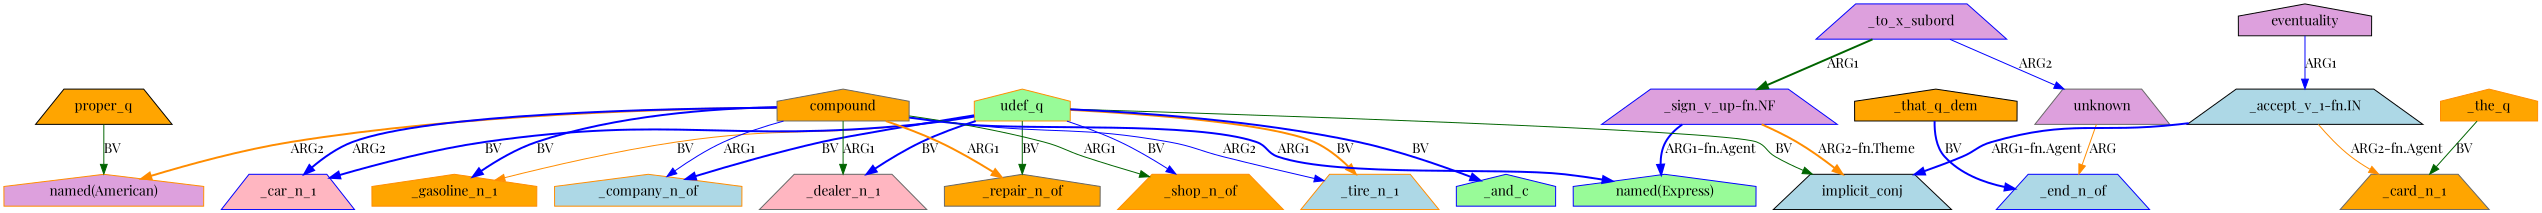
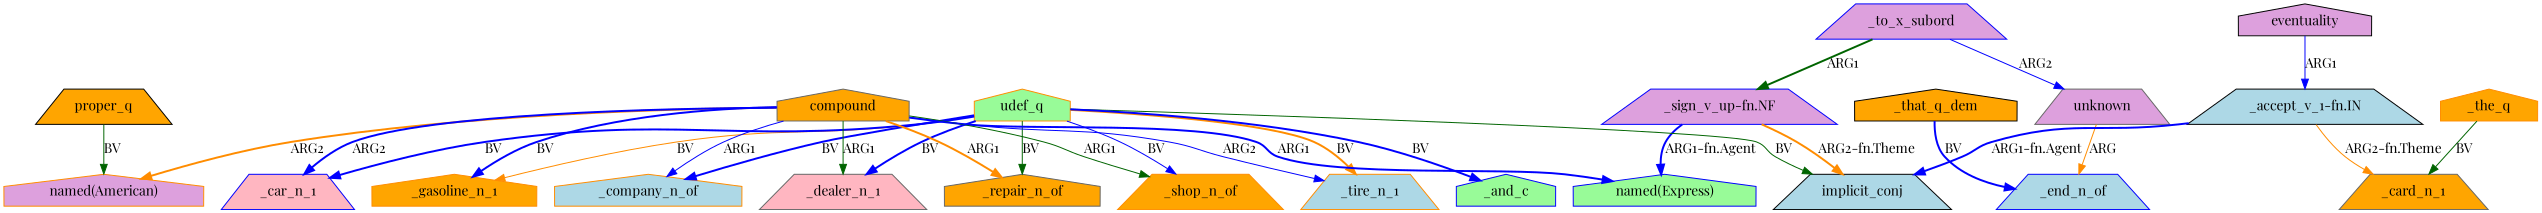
  digraph {
    fontname="Playfair Display"
    node [color=darkorange fillcolor=orange fontname="Playfair Display" shape=trapezium style=filled]
    edge [color=blue fontname="Playfair Display" style=bold]
    _to_x_subord [color=blue fillcolor=plum]
    "_sign_v_up-fn.NF" [color=blue fillcolor=plum]
    unknown [color=gray40 fillcolor=plum]
    "named(Express)" [color=blue fillcolor=palegreen shape=house]
    implicit_conj [color=black fillcolor=lightblue]
    _end_n_of [color=blue fillcolor=lightblue]
    proper_q [color=black]
    "named(American)" [fillcolor=plum shape=house]
    udef_q [fillcolor=palegreen shape=house]
    _repair_n_of [color=gray40 shape=house]
    _shop_n_of
    _gasoline_n_1 [shape=house]
    _dealer_n_1 [color=gray40 fillcolor=lightpink]
    _tire_n_1 [fillcolor=lightblue]
    _company_n_of [fillcolor=lightblue shape=house]
    _car_n_1 [color=blue fillcolor=lightpink]
    _and_c [color=blue fillcolor=palegreen shape=house]
    compound [color=gray40 shape=house]
    eventuality [color=black fillcolor=plum shape=house]
    "_accept_v_1-fn.IN" [color=black fillcolor=lightblue]
    _card_n_1 [color=gray40]
    _that_q_dem [color=black shape=house]
    _the_q [shape=house]
    _to_x_subord -> "_sign_v_up-fn.NF" [color=darkgreen label=ARG1]
    _to_x_subord -> unknown [label=ARG2 style=solid]
    "_sign_v_up-fn.NF" -> "named(Express)" [label="ARG1-fn.Agent"]
    "_sign_v_up-fn.NF" -> implicit_conj [color=darkorange label="ARG2-fn.Theme"]
    unknown -> _end_n_of [color=darkorange label=ARG style=solid]
    proper_q -> "named(American)" [color=darkgreen label=BV style=solid]
    udef_q -> implicit_conj [color=darkgreen label=BV style=solid]
    udef_q -> _repair_n_of [color=darkgreen label=BV style=solid]
    udef_q -> _shop_n_of [label=BV style=solid]
    udef_q -> _gasoline_n_1 [color=darkorange label=BV style=solid]
    udef_q -> _dealer_n_1 [label=BV]
    udef_q -> _tire_n_1 [color=darkorange label=BV]
    udef_q -> _company_n_of [label=BV]
    udef_q -> _car_n_1 [label=BV]
    udef_q -> _and_c [label=BV]
    compound -> "named(Express)" [label=ARG1]
    compound -> "named(American)" [color=darkorange label=ARG2]
    compound -> _repair_n_of [color=darkorange label=ARG1]
    compound -> _shop_n_of [color=darkgreen label=ARG1 style=solid]
    compound -> _gasoline_n_1 [label=BV]
    compound -> _dealer_n_1 [color=darkgreen label=ARG1 style=solid]
    compound -> _tire_n_1 [label=ARG2 style=solid]
    compound -> _company_n_of [label=ARG1 style=solid]
    compound -> _car_n_1 [label=ARG2]
    eventuality -> "_accept_v_1-fn.IN" [label=ARG1 style=solid]
    "_accept_v_1-fn.IN" -> implicit_conj [label="ARG1-fn.Agent"]
-   "_accept_v_1-fn.IN" -> _card_n_1 [color=darkorange label="ARG2-fn.Agent" style=solid]
+   "_accept_v_1-fn.IN" -> _card_n_1 [color=darkorange label="ARG2-fn.Theme" style=solid]
    _that_q_dem -> _end_n_of [label=BV]
    _the_q -> _card_n_1 [color=darkgreen label=BV style=solid]
  }
